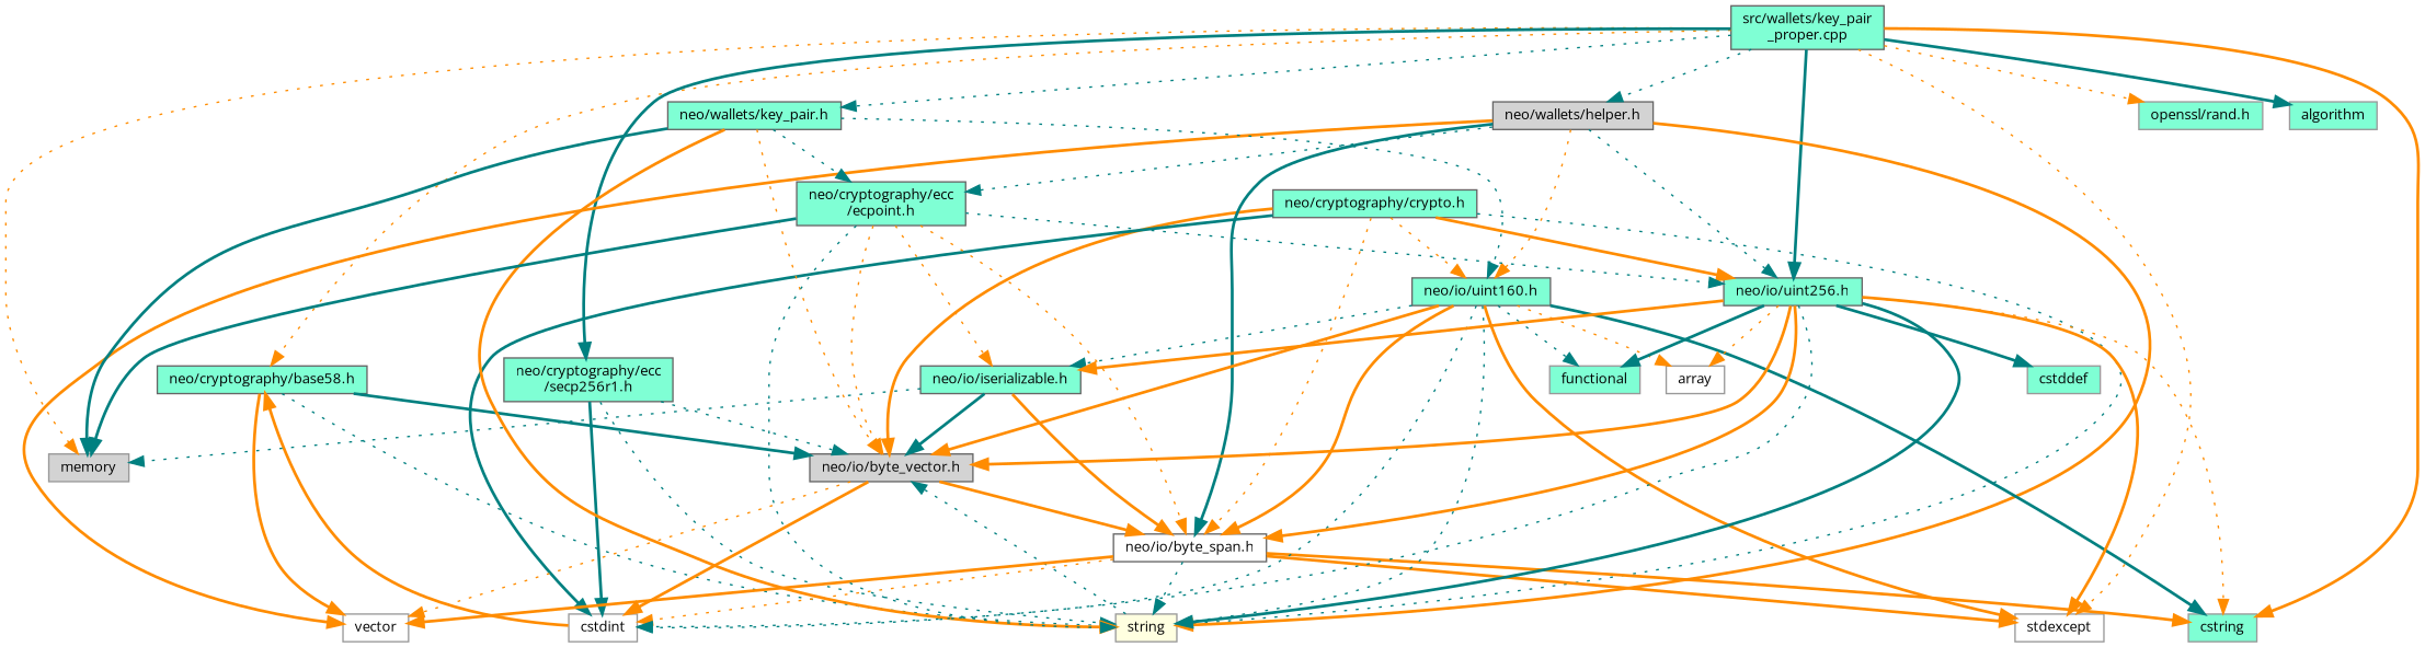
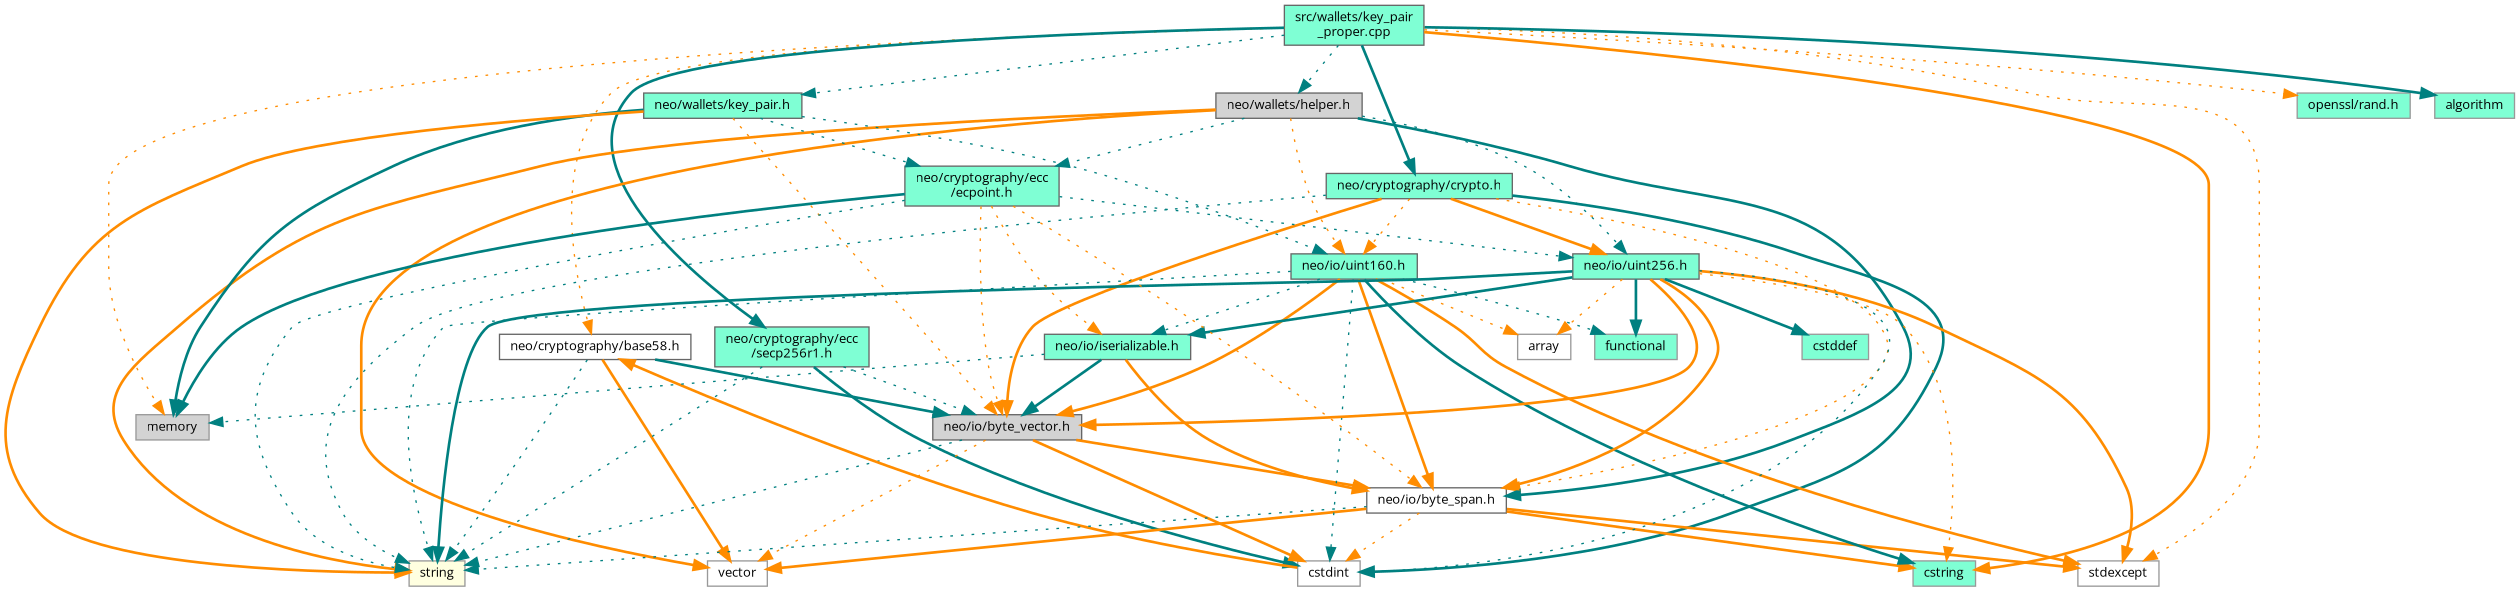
  digraph {
    fontname="Open Sans"
    node [color=grey40 fillcolor=aquamarine fontname="Open Sans" fontsize=10 shape=box style=filled]
    edge [color=darkorange fontname="Open Sans" fontsize=10 labelfontname=Helvetica labelfontsize=10 style=dotted]
    n1 [color=gray40 fontcolor=black height=0.2 label="src/wallets/key_pair\l_proper.cpp" width=0.4]
-   n2 [height=0.2 label="neo/cryptography/base58.h" width=0.4]
+   n2 [fillcolor=white height=0.2 label="neo/cryptography/base58.h" width=0.4]
    n3 [color=grey60 height=0.2 label=cstring width=0.4]
    n4 [color=grey60 fillcolor=white height=0.2 label=stdexcept width=0.4]
    n5 [height=0.2 label="neo/cryptography/crypto.h" width=0.4]
    n6 [color=grey60 fillcolor=lightgrey height=0.2 label=memory width=0.4]
    n7 [height=0.2 label="neo/cryptography/ecc\l/secp256r1.h" width=0.4]
    n8 [fillcolor=lightgrey height=0.2 label="neo/wallets/helper.h" width=0.4]
    n9 [height=0.2 label="neo/wallets/key_pair.h" width=0.4]
    n10 [color=grey60 height=0.2 label="openssl/rand.h" width=0.4]
    n11 [color=grey60 height=0.2 label=algorithm width=0.4]
    n12 [fillcolor=lightgrey height=0.2 label="neo/io/byte_vector.h" width=0.4]
    n13 [color=grey60 fillcolor=lightyellow height=0.2 label=string width=0.4]
    n14 [color=grey60 fillcolor=white height=0.2 label=vector width=0.4]
    n15 [color=grey60 fillcolor=white height=0.2 label=cstdint width=0.4]
    n16 [fillcolor=white height=0.2 label="neo/io/byte_span.h" width=0.4]
    n17 [height=0.2 label="neo/io/uint160.h" width=0.4]
    n18 [height=0.2 label="neo/io/uint256.h" width=0.4]
    n19 [height=0.2 label="neo/cryptography/ecc\l/ecpoint.h" width=0.4]
    n20 [height=0.2 label="neo/io/iserializable.h" width=0.4]
    n21 [color=grey60 fillcolor=white height=0.2 label=array width=0.4]
    n22 [color=grey60 height=0.2 label=functional width=0.4]
    n23 [color=grey60 height=0.2 label=cstddef width=0.4]
    n1 -> n2
    n1 -> n3 [style=bold]
    n1 -> n4
-   n1 -> n18 [color=teal style=bold]
+   n1 -> n5 [color=teal style=bold]
    n1 -> n6
    n1 -> n7 [color=teal style=bold]
    n1 -> n8 [color=teal]
    n1 -> n9 [color=teal]
    n1 -> n10
    n1 -> n11 [color=teal style=bold]
    n2 -> n12 [color=teal style=bold]
    n2 -> n13 [color=teal]
    n2 -> n14 [style=bold]
    n5 -> n12 [style=bold]
    n5 -> n13 [color=teal]
    n5 -> n15 [color=teal style=bold]
    n5 -> n16
    n5 -> n17
    n5 -> n18 [style=bold]
    n7 -> n12 [color=teal]
    n7 -> n13 [color=teal]
    n7 -> n15 [color=teal style=bold]
    n8 -> n13 [style=bold]
    n8 -> n14 [style=bold]
    n8 -> n16 [color=teal style=bold]
    n8 -> n17
    n8 -> n18 [color=teal]
    n8 -> n19 [color=teal]
    n9 -> n6 [color=teal style=bold]
    n9 -> n12
    n9 -> n13 [style=bold]
    n9 -> n17 [color=teal]
    n9 -> n19 [color=teal]
-   n13 -> n12 [color=teal]
+   n12 -> n13 [color=teal]
    n12 -> n14
    n12 -> n15 [style=bold]
    n12 -> n16 [style=bold]
    n15 -> n2 [style=bold]
    n16 -> n3 [style=bold]
    n16 -> n4 [style=bold]
    n16 -> n13 [color=teal]
    n16 -> n14 [style=bold]
    n16 -> n15
    n17 -> n3 [color=teal style=bold]
    n17 -> n4 [style=bold]
    n17 -> n12 [style=bold]
    n17 -> n13 [color=teal]
    n17 -> n15 [color=teal]
    n17 -> n16 [style=bold]
    n17 -> n20 [color=teal]
    n17 -> n21
    n17 -> n22 [color=teal]
    n18 -> n3
    n18 -> n4 [style=bold]
    n18 -> n12 [style=bold]
    n18 -> n13 [color=teal style=bold]
    n18 -> n15 [color=teal]
    n18 -> n16 [style=bold]
-   n18 -> n20 [style=bold]
+   n18 -> n20 [color=teal style=bold]
    n18 -> n21
    n18 -> n22 [color=teal style=bold]
    n18 -> n23 [color=teal style=bold]
    n19 -> n6 [color=teal style=bold]
    n19 -> n12
    n19 -> n13 [color=teal]
    n19 -> n16
    n19 -> n18 [color=teal]
    n19 -> n20
    n20 -> n6 [color=teal]
    n20 -> n12 [color=teal style=bold]
    n20 -> n16 [style=bold]
  }
